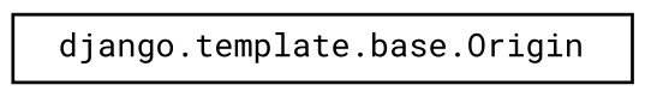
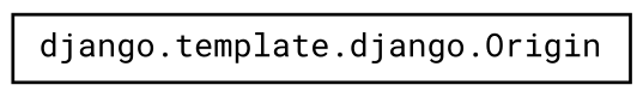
  digraph {
    rankdir=LR
    fontname="Roboto Mono"
-   n1 [color=black fillcolor=white fontname="Roboto Mono" fontsize=10 height=0.2 label="django.template.base.Origin" shape=record style=filled width=0.4]
+   n1 [color=black fillcolor=white fontname="Roboto Mono" fontsize=10 height=0.2 label="django.template.django.Origin" shape=record style=filled width=0.4]
  }
